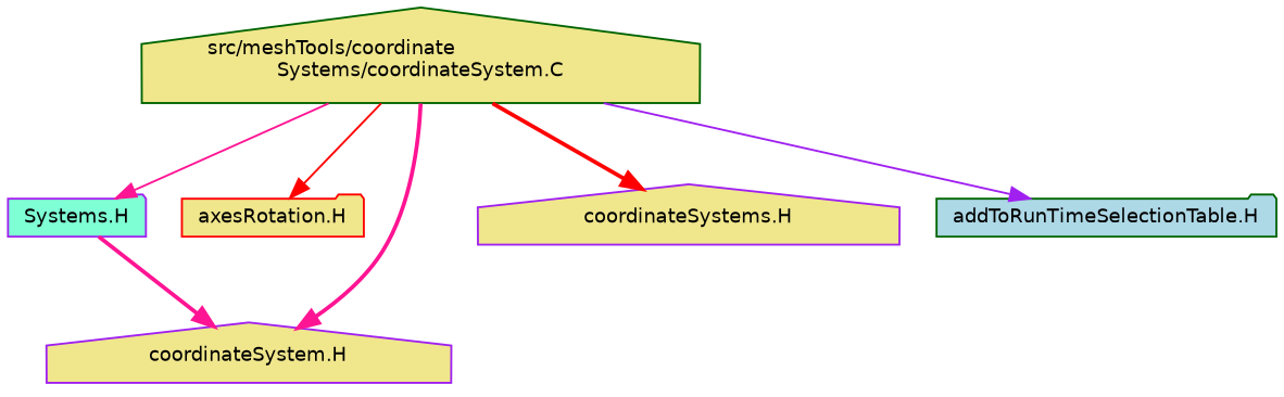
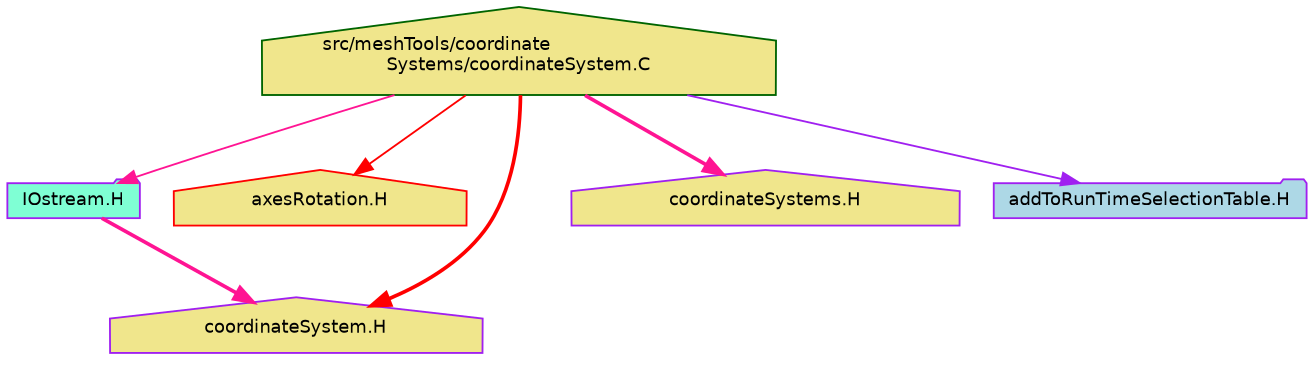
  digraph {
    node [color=purple fillcolor=khaki fontname=Helvetica fontsize=10 shape=house style=filled]
    edge [color=red fontname=Helvetica fontsize=10 labelfontname=Helvetica labelfontsize=10 style=solid]
    n1 [color=darkgreen fontcolor=black height=0.2 label="src/meshTools/coordinate\lSystems/coordinateSystem.C" width=0.4]
-   n2 [fillcolor=aquamarine height=0.2 label="Systems.H" shape=folder width=0.4]
-   n3 [color=red height=0.2 label="axesRotation.H" shape=folder width=0.4]
+   n2 [fillcolor=aquamarine height=0.2 label="IOstream.H" shape=folder width=0.4]
+   n3 [color=red height=0.2 label="axesRotation.H" width=0.4]
    n4 [height=0.2 label="coordinateSystem.H" width=0.4]
    n5 [height=0.2 label="coordinateSystems.H" width=0.4]
-   n6 [color=darkgreen fillcolor=lightblue height=0.2 label="addToRunTimeSelectionTable.H" shape=folder width=0.4]
+   n6 [fillcolor=lightblue height=0.2 label="addToRunTimeSelectionTable.H" shape=folder width=0.4]
    n1 -> n2 [color=deeppink]
    n1 -> n3
-   n1 -> n4 [color=deeppink style=bold]
-   n1 -> n5 [style=bold]
+   n1 -> n4 [style=bold]
+   n1 -> n5 [color=deeppink style=bold]
    n1 -> n6 [color=purple]
    n2 -> n4 [color=deeppink style=bold]
  }
